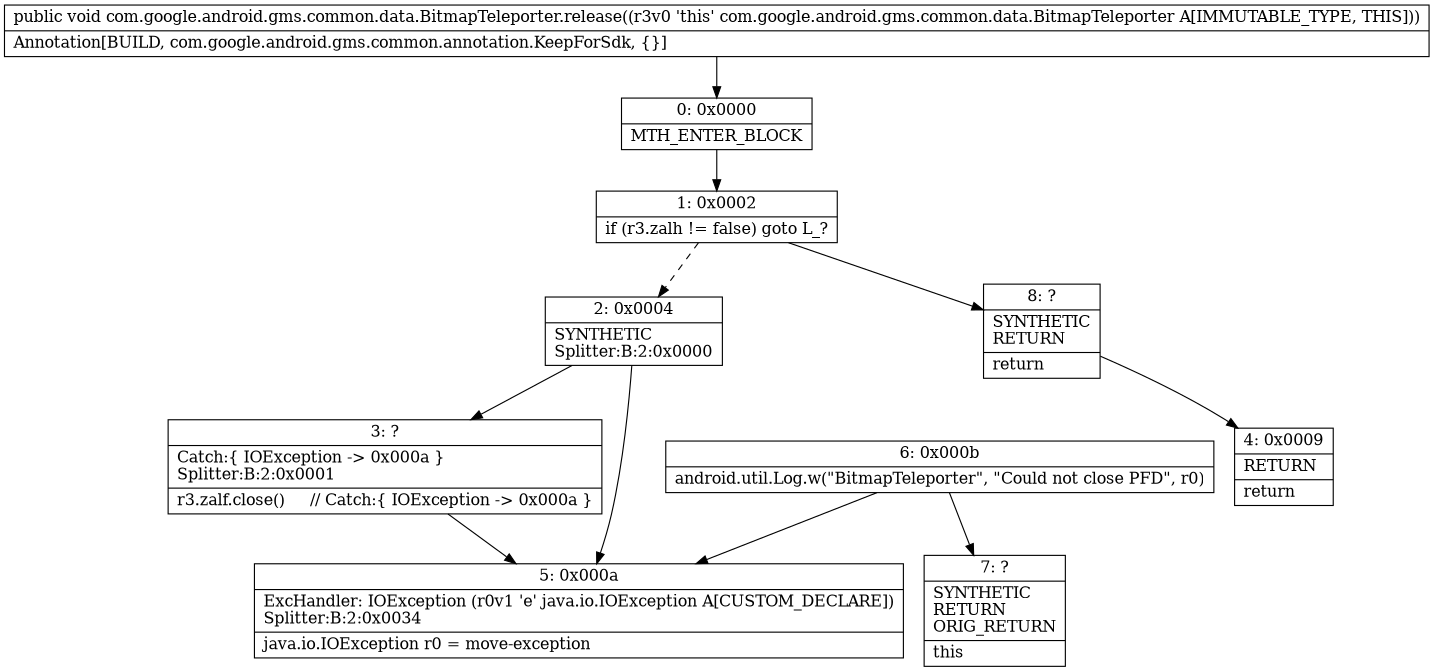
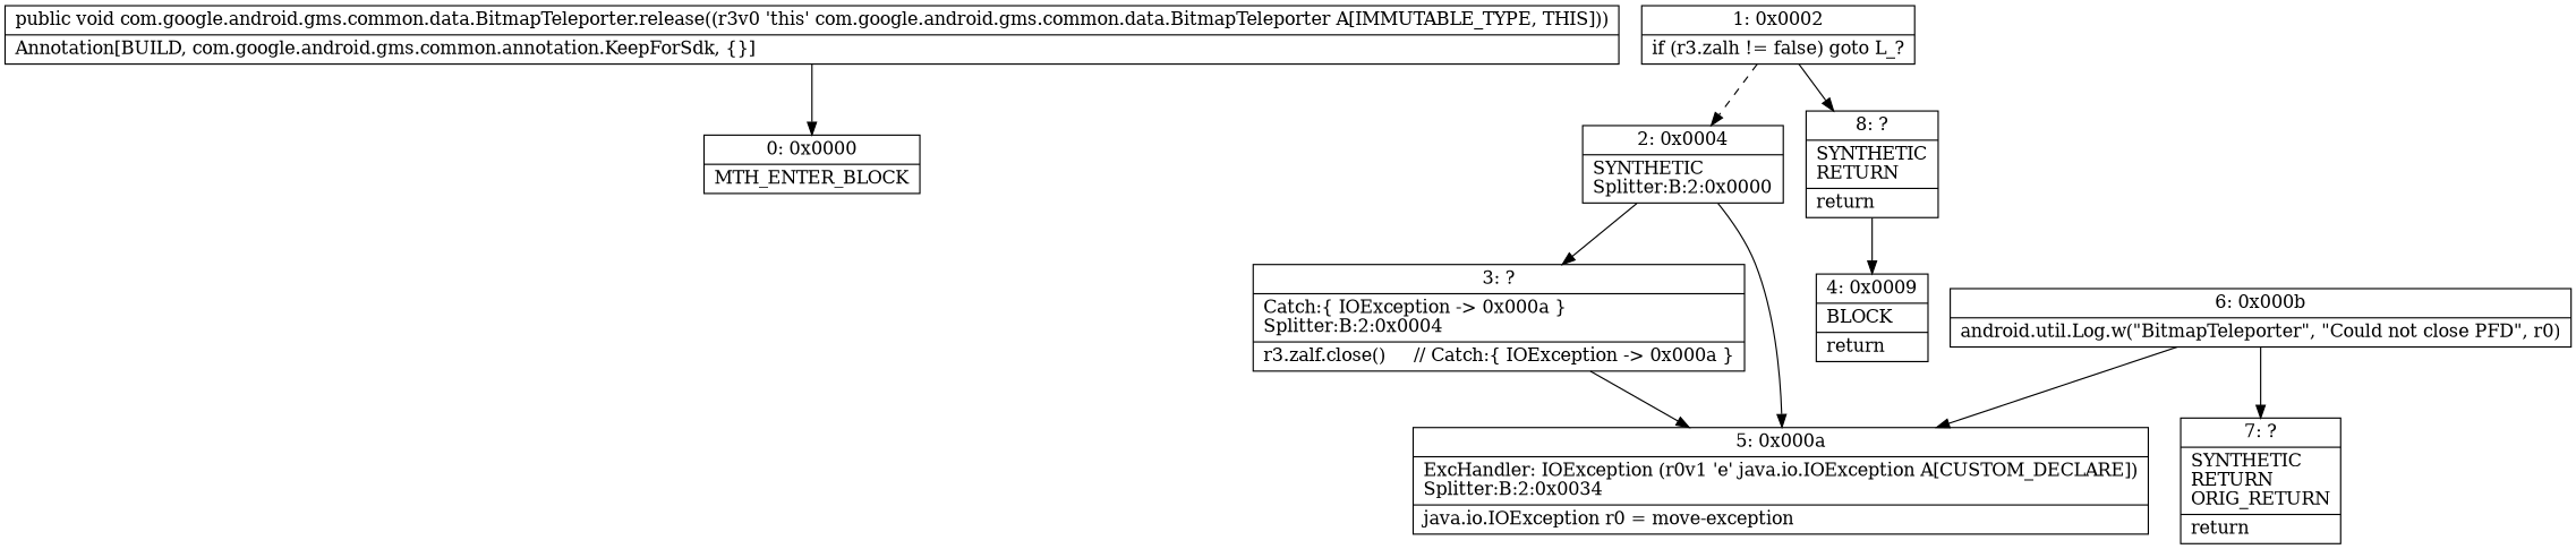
  digraph {
    node [shape=record]
    n1 [label="{0\:\ 0x0000|MTH_ENTER_BLOCK\l}"]
    n2 [label="{1\:\ 0x0002|if (r3.zalh != false) goto L_?\l}"]
    n3 [label="{2\:\ 0x0004|SYNTHETIC\lSplitter:B:2:0x0000\l}"]
    n4 [label="{8\:\ ?|SYNTHETIC\lRETURN\l|return\l}"]
-   n5 [label="{3\:\ ?|Catch:\{ IOException \-\> 0x000a \}\lSplitter:B:2:0x0001\l|r3.zalf.close()     \/\/ Catch:\{ IOException \-\> 0x000a \}\l}"]
+   n5 [label="{3\:\ ?|Catch:\{ IOException \-\> 0x000a \}\lSplitter:B:2:0x0004\l|r3.zalf.close()     \/\/ Catch:\{ IOException \-\> 0x000a \}\l}"]
    n6 [label="{5\:\ 0x000a|ExcHandler: IOException (r0v1 'e' java.io.IOException A[CUSTOM_DECLARE])\lSplitter:B:2:0x0034\l|java.io.IOException r0 = move\-exception\l}"]
-   n7 [label="{4\:\ 0x0009|RETURN\l|return\l}"]
+   n7 [label="{4\:\ 0x0009|BLOCK\l|return\l}"]
    n8 [label="{6\:\ 0x000b|android.util.Log.w(\"BitmapTeleporter\", \"Could not close PFD\", r0)\l}"]
-   n9 [label="{7\:\ ?|SYNTHETIC\lRETURN\lORIG_RETURN\l|this\l}"]
+   n9 [label="{7\:\ ?|SYNTHETIC\lRETURN\lORIG_RETURN\l|return\l}"]
    n10 [label="{public void com.google.android.gms.common.data.BitmapTeleporter.release((r3v0 'this' com.google.android.gms.common.data.BitmapTeleporter A[IMMUTABLE_TYPE, THIS]))  | Annotation[BUILD, com.google.android.gms.common.annotation.KeepForSdk, \{\}]\l}"]
-   n1 -> n2
    n2 -> n3 [style=dashed]
    n2 -> n4
    n3 -> n5
    n3 -> n6
    n4 -> n7
    n5 -> n6
    n8 -> n6
    n8 -> n9
    n10 -> n1
  }
